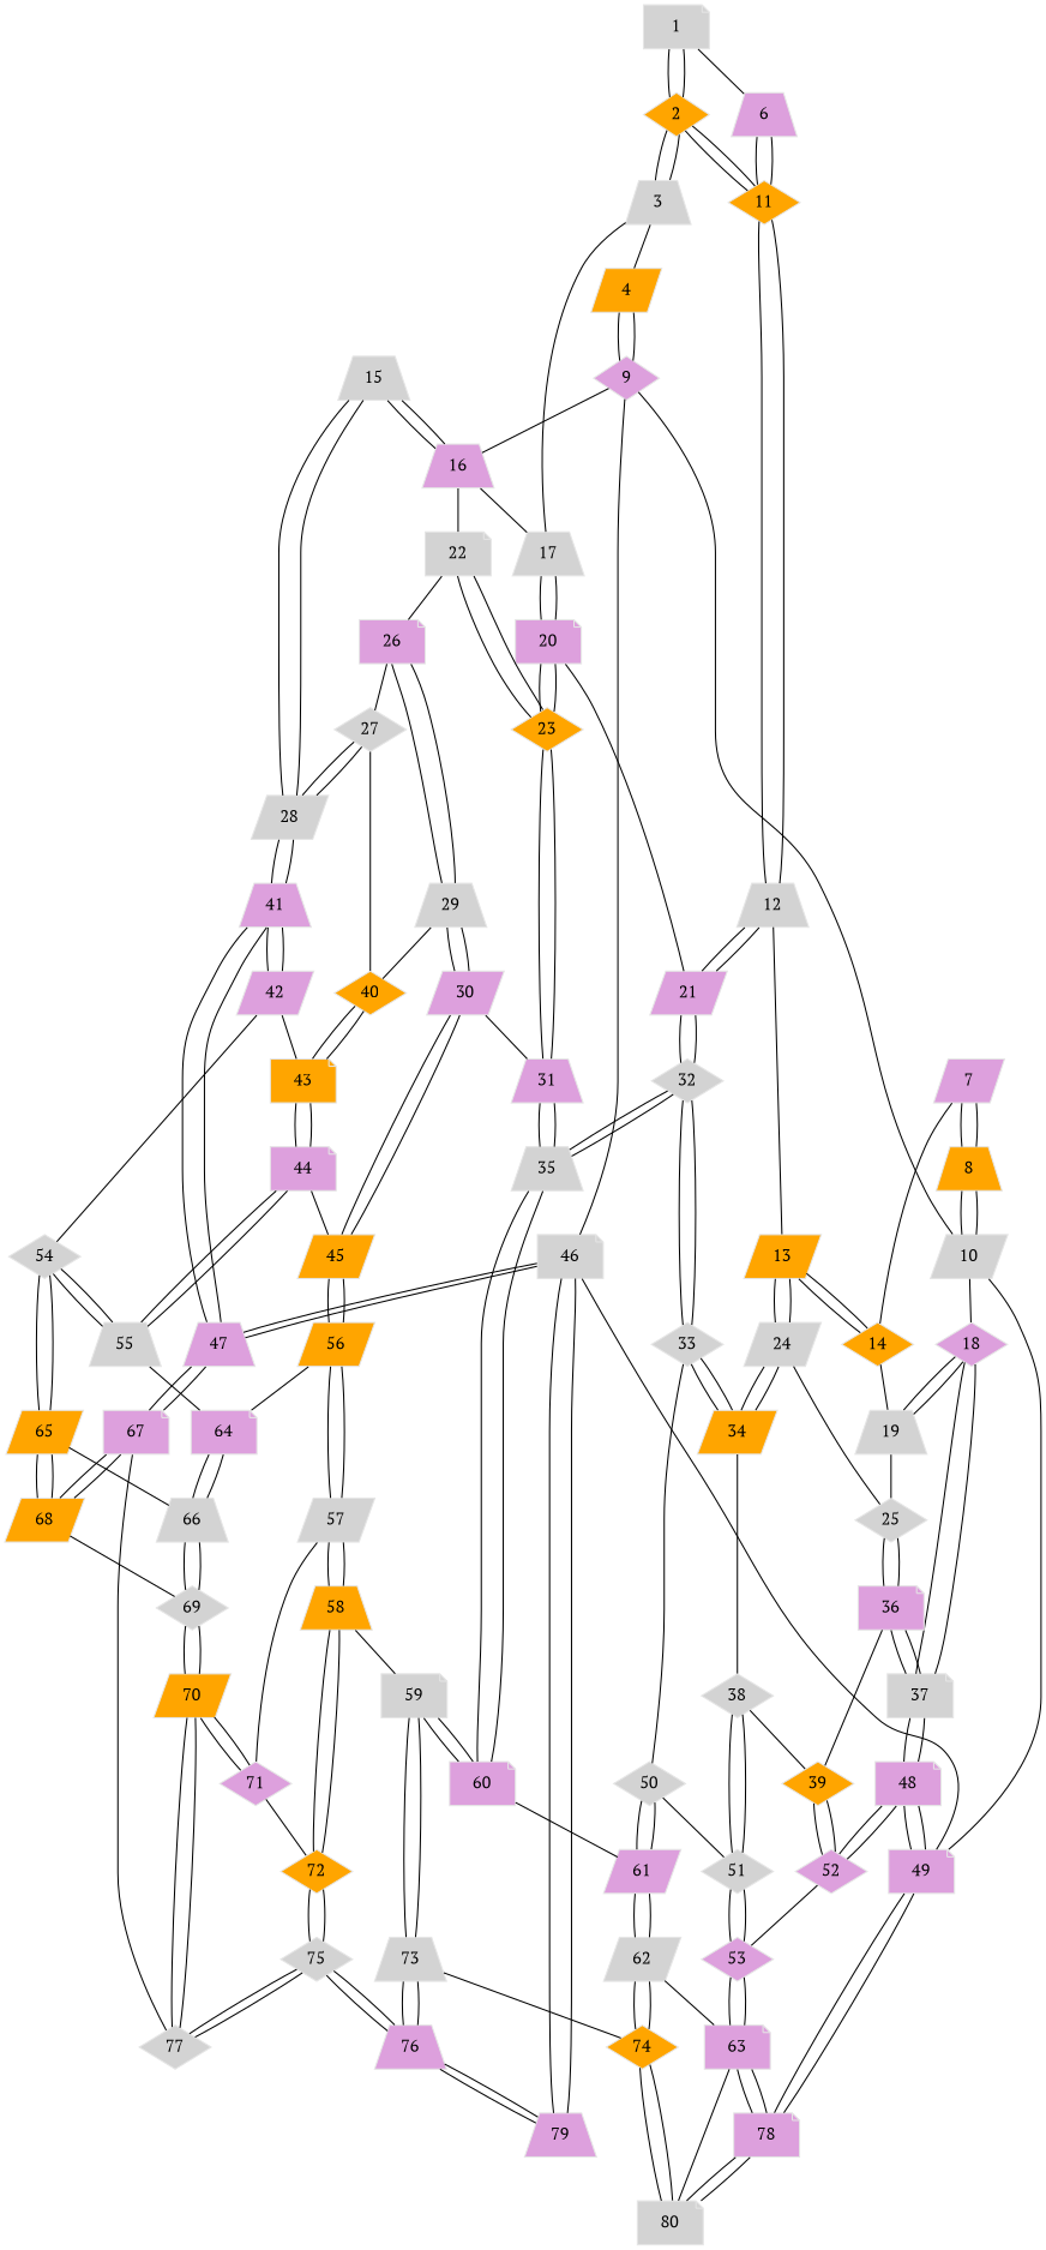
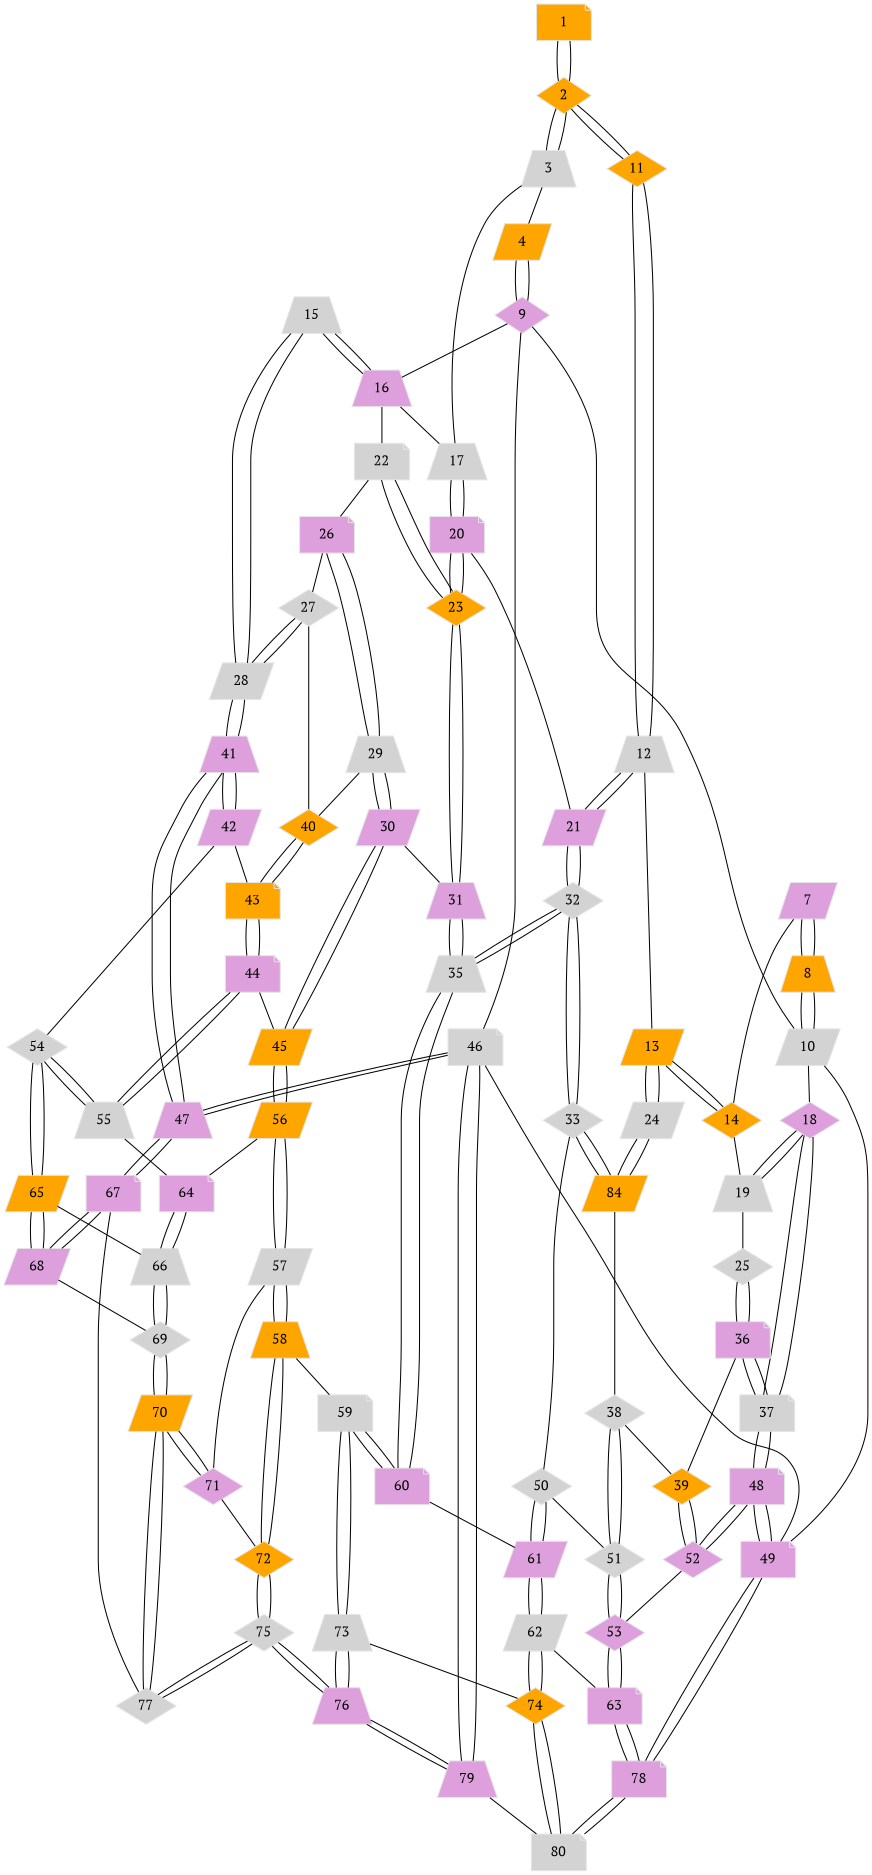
  graph {
    fontname="PT Serif"
    node [color=gray90 fillcolor=lightgrey fontname="PT Serif" shape=diamond style=filled]
    edge [fontname="PT Serif"]
-   1 [shape=note]
+   1 [fillcolor=orange shape=note]
    2 [fillcolor=orange]
-   6 [fillcolor=plum shape=trapezium]
    3 [shape=trapezium]
    11 [fillcolor=orange]
    4 [fillcolor=orange shape=parallelogram]
    17 [shape=trapezium]
    12 [shape=trapezium]
    9 [fillcolor=plum]
    20 [fillcolor=plum shape=note]
    10 [shape=parallelogram]
    46 [shape=note]
    16 [fillcolor=plum shape=trapezium]
    8 [fillcolor=orange shape=trapezium]
    7 [fillcolor=plum shape=parallelogram]
    14 [fillcolor=orange]
    19 [shape=trapezium]
    18 [fillcolor=plum]
    49 [fillcolor=plum shape=note]
    15 [shape=trapezium]
    28 [shape=parallelogram]
    47 [fillcolor=plum shape=trapezium]
    79 [fillcolor=plum shape=trapezium]
    37 [shape=note]
    78 [fillcolor=plum shape=note]
    13 [fillcolor=orange shape=parallelogram]
    21 [fillcolor=plum shape=parallelogram]
    24 [shape=parallelogram]
    32
    25
-   34 [fillcolor=orange shape=parallelogram]
+   34 [fillcolor=orange shape=parallelogram label=84]
    22 [shape=note]
    41 [fillcolor=plum shape=trapezium]
    23 [fillcolor=orange]
    26 [fillcolor=plum shape=note]
    48 [fillcolor=plum shape=note]
    36 [fillcolor=plum shape=note]
    31 [fillcolor=plum shape=trapezium]
    35 [shape=trapezium]
    33
    27
    29 [shape=trapezium]
    38
    39 [fillcolor=orange]
    40 [fillcolor=orange]
    30 [fillcolor=plum shape=parallelogram]
    43 [fillcolor=orange shape=note]
    42 [fillcolor=plum shape=parallelogram]
    45 [fillcolor=orange shape=parallelogram]
    56 [fillcolor=orange shape=parallelogram]
    60 [fillcolor=plum shape=note]
    50
    51
    61 [fillcolor=plum shape=parallelogram]
    52 [fillcolor=plum]
    53 [fillcolor=plum]
    44 [fillcolor=plum shape=note]
    54
    67 [fillcolor=plum shape=note]
    55 [shape=trapezium]
    65 [fillcolor=orange shape=parallelogram]
    64 [fillcolor=plum shape=note]
    57 [shape=parallelogram]
    80 [shape=note]
-   68 [fillcolor=orange shape=parallelogram]
+   68 [fillcolor=plum shape=parallelogram]
    77
    62 [shape=parallelogram]
    63 [fillcolor=plum shape=note]
    66 [shape=trapezium]
    58 [fillcolor=orange shape=trapezium]
    71 [fillcolor=plum]
    59 [shape=note]
    72 [fillcolor=orange]
    73 [shape=trapezium]
    75
    74 [fillcolor=orange]
    76 [fillcolor=plum shape=trapezium]
    69
    70 [fillcolor=orange shape=parallelogram]
    1 -- 2
    1 -- 2
-   1 -- 6
    2 -- 3
    2 -- 3
    2 -- 11
    2 -- 11
-   6 -- 11
-   6 -- 11
    3 -- 4
    3 -- 17
    11 -- 12
    11 -- 12
    4 -- 9
    4 -- 9
    17 -- 20
    17 -- 20
    12 -- 13
    12 -- 21
    12 -- 21
    9 -- 10
    9 -- 46
    9 -- 16
    20 -- 21
    20 -- 23
    20 -- 23
    10 -- 18
    10 -- 49
    46 -- 49
    46 -- 47
    46 -- 47
    46 -- 79
    46 -- 79
    16 -- 17
    16 -- 22
    8 -- 10
    8 -- 10
    7 -- 8
    7 -- 8
    7 -- 14
    14 -- 19
    19 -- 25
    18 -- 19
    18 -- 19
    18 -- 37
    18 -- 37
    49 -- 78
    49 -- 78
    15 -- 16
    15 -- 16
    15 -- 28
    15 -- 28
    28 -- 41
    28 -- 41
    47 -- 67
    47 -- 67
-   63 -- 80
+   79 -- 80
    37 -- 48
    37 -- 48
    78 -- 80
    78 -- 80
    13 -- 14
    13 -- 14
    13 -- 24
    13 -- 24
    21 -- 32
    21 -- 32
-   24 -- 25
    24 -- 34
    24 -- 34
    32 -- 35
    32 -- 35
    32 -- 33
    32 -- 33
    25 -- 36
    25 -- 36
    34 -- 38
    22 -- 23
    22 -- 23
    22 -- 26
    41 -- 47
    41 -- 47
    41 -- 42
    41 -- 42
    23 -- 31
    23 -- 31
    26 -- 27
    26 -- 29
    26 -- 29
    48 -- 49
    48 -- 49
    48 -- 52
    48 -- 52
    36 -- 37
    36 -- 37
    36 -- 39
    31 -- 35
    31 -- 35
    35 -- 60
    35 -- 60
    33 -- 34
    33 -- 34
    33 -- 50
    27 -- 28
    27 -- 28
    27 -- 40
    29 -- 40
    29 -- 30
    29 -- 30
    38 -- 39
    38 -- 51
    38 -- 51
    39 -- 52
    39 -- 52
    40 -- 43
    40 -- 43
    30 -- 31
    30 -- 45
    30 -- 45
    43 -- 44
    43 -- 44
    42 -- 43
    42 -- 54
    45 -- 56
    45 -- 56
    56 -- 64
    56 -- 57
    56 -- 57
    60 -- 61
    50 -- 51
    50 -- 61
    50 -- 61
    51 -- 53
    51 -- 53
    61 -- 62
    61 -- 62
    52 -- 53
    53 -- 63
    53 -- 63
    44 -- 45
    44 -- 55
    44 -- 55
    54 -- 55
    54 -- 55
    54 -- 65
    54 -- 65
    67 -- 68
    67 -- 68
    67 -- 77
    55 -- 64
    65 -- 68
    65 -- 68
    65 -- 66
    64 -- 66
    64 -- 66
    57 -- 58
    57 -- 58
    57 -- 71
    68 -- 69
    62 -- 63
    62 -- 74
    62 -- 74
    63 -- 78
    63 -- 78
    66 -- 69
    66 -- 69
    58 -- 59
    58 -- 72
    58 -- 72
    71 -- 72
    59 -- 60
    59 -- 60
    59 -- 73
    59 -- 73
    72 -- 75
    72 -- 75
    73 -- 74
    73 -- 76
    73 -- 76
    75 -- 77
    75 -- 77
    75 -- 76
    75 -- 76
    74 -- 80
    74 -- 80
    76 -- 79
    76 -- 79
    69 -- 70
    69 -- 70
    70 -- 77
    70 -- 77
    70 -- 71
    70 -- 71
  }
